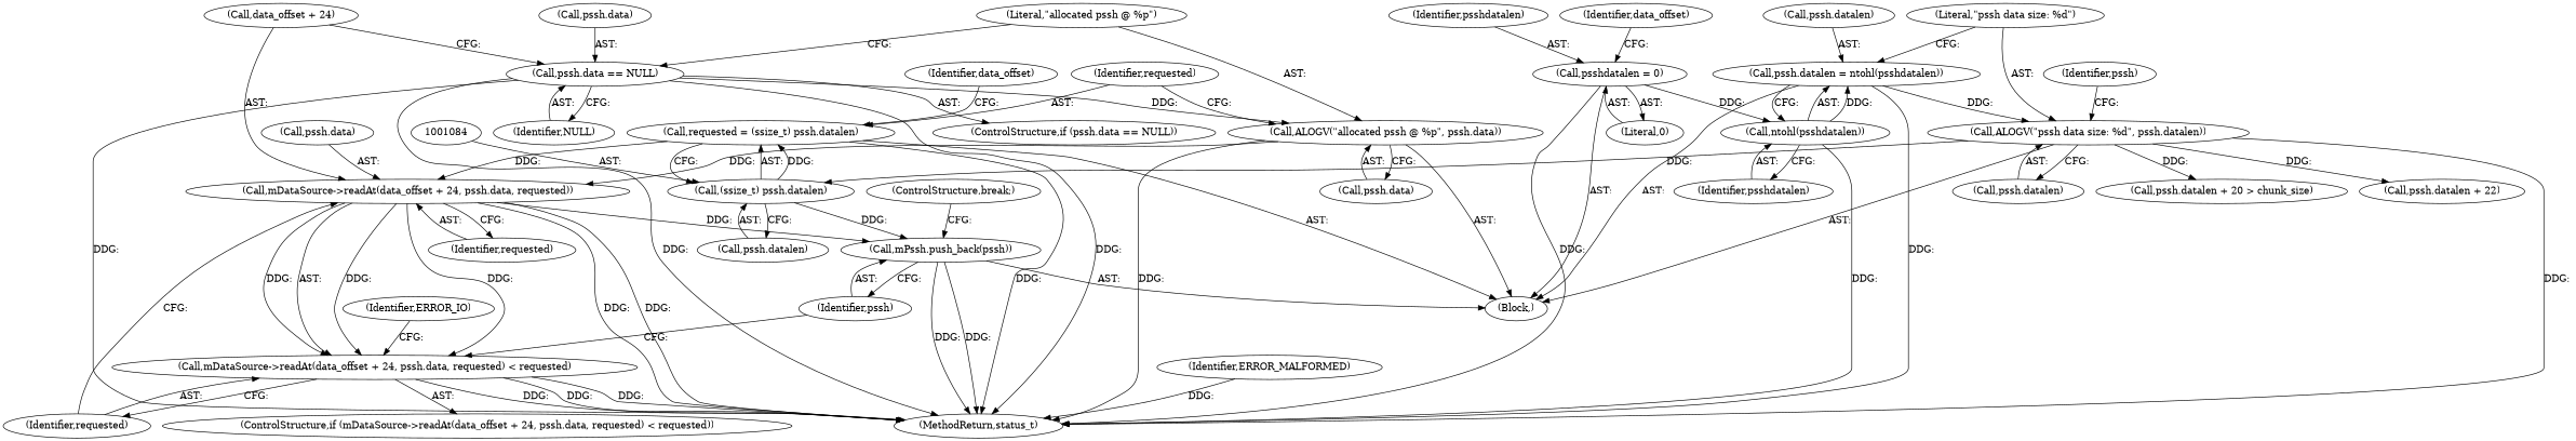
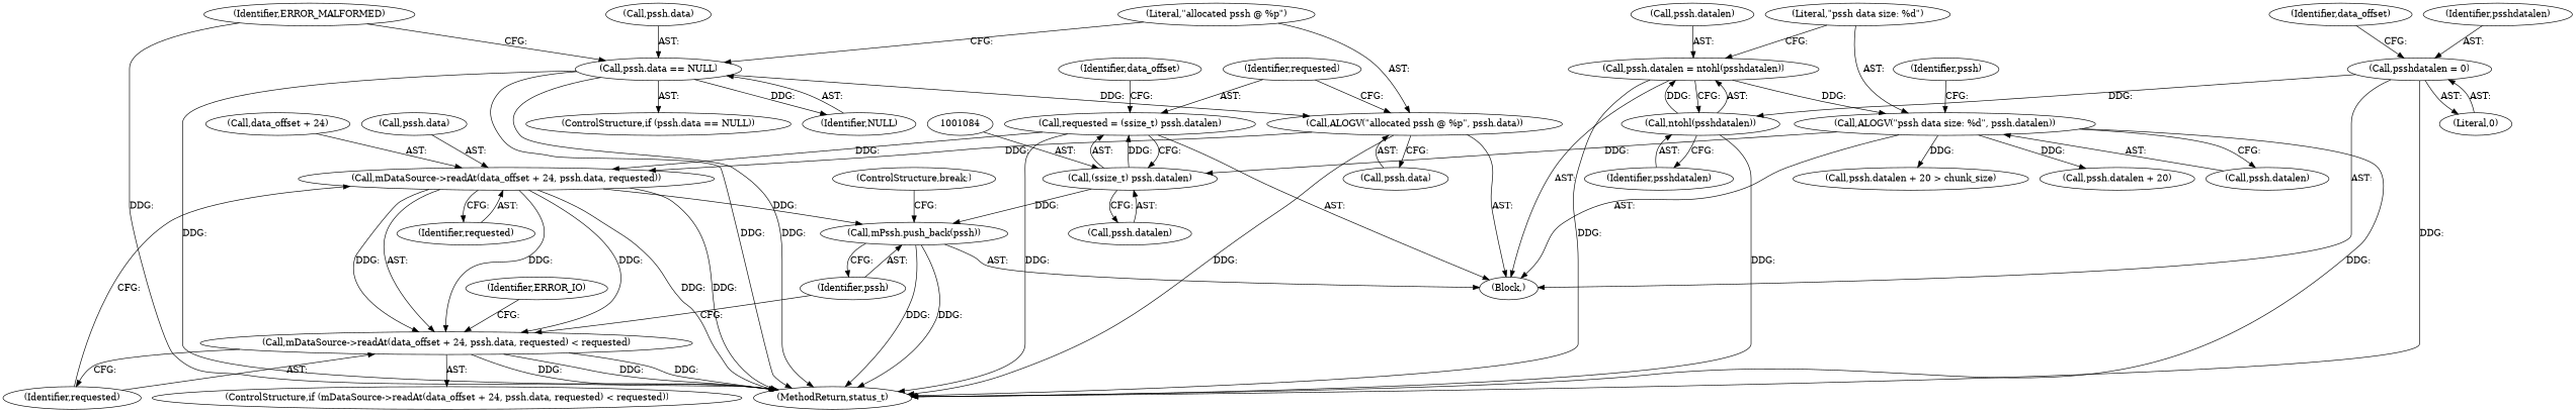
  digraph {
    fontname="DejaVu Serif"
    node [fontname="DejaVu Serif"]
    edge [fontname="DejaVu Serif"]
    n1 [label="(Call,mDataSource->readAt(data_offset + 24, pssh.data, requested))"]
    n2 [label="(Call,mDataSource->readAt(data_offset + 24, pssh.data, requested) < requested)"]
    n3 [label="(Call,mPssh.push_back(pssh))"]
    n4 [label="(Identifier,requested)"]
    n5 [label="(MethodReturn,status_t)"]
    n6 [label="(Identifier,requested)"]
    n7 [label="(ControlStructure,if (mDataSource->readAt(data_offset + 24, pssh.data, requested) < requested))"]
    n8 [label="(Block,)"]
    n9 [label="(Identifier,pssh)"]
    n10 [label="(Call,ALOGV(\"allocated pssh @ %p\", pssh.data))"]
    n11 [label="(Call,pssh.data)"]
    n12 [label="(Call,pssh.data == NULL)"]
    n13 [label="(ControlStructure,if (pssh.data == NULL))"]
    n14 [label="(Identifier,NULL)"]
    n15 [label="(Call,requested = (ssize_t) pssh.datalen)"]
    n16 [label="(Call,(ssize_t) pssh.datalen)"]
    n17 [label="(Call,pssh.datalen)"]
    n18 [label="(Call,ALOGV(\"pssh data size: %d\", pssh.datalen))"]
    n19 [label="(Call,pssh.datalen)"]
    n20 [label="(Call,pssh.datalen + 20 > chunk_size)"]
-   n21 [label="(Call,pssh.datalen + 22)"]
+   n21 [label="(Call,pssh.datalen + 20)"]
    n22 [label="(Call,pssh.datalen = ntohl(psshdatalen))"]
    n23 [label="(Call,ntohl(psshdatalen))"]
    n24 [label="(Identifier,psshdatalen)"]
    n25 [label="(Call,psshdatalen = 0)"]
    n26 [label="(Literal,0)"]
    n27 [label="(Identifier,ERROR_MALFORMED)"]
    n28 [label="(Identifier,data_offset)"]
    n29 [label="(Call,pssh.data)"]
    n30 [label="(Call,data_offset + 24)"]
    n31 [label="(Identifier,data_offset)"]
    n32 [label="(Call,pssh.data)"]
    n33 [label="(Identifier,ERROR_IO)"]
    n34 [label="(ControlStructure,break;)"]
    n35 [label="(Identifier,pssh)"]
    n36 [label="(Identifier,psshdatalen)"]
    n37 [label="(Identifier,requested)"]
    n38 [label="(Literal,\"allocated pssh @ %p\")"]
    n39 [label="(Call,pssh.datalen)"]
    n40 [label="(Literal,\"pssh data size: %d\")"]
    1001084
    n1 -> n2 [label="AST: "]
    n1 -> n2 [label="DDG: "]
    n1 -> n2 [label="DDG: "]
    n1 -> n2 [label="DDG: "]
    n1 -> n3 [label="DDG: "]
    n1 -> n4 [label="CFG: "]
    n1 -> n5 [label="DDG: "]
    n1 -> n5 [label="DDG: "]
    n2 -> n5 [label="DDG: "]
    n2 -> n5 [label="DDG: "]
    n2 -> n5 [label="DDG: "]
    n2 -> n6 [label="CFG: "]
    n2 -> n7 [label="AST: "]
    n3 -> n5 [label="DDG: "]
    n3 -> n5 [label="DDG: "]
    n3 -> n8 [label="AST: "]
    n3 -> n9 [label="CFG: "]
    n4 -> n1 [label="AST: "]
    n6 -> n1 [label="CFG: "]
    n6 -> n2 [label="AST: "]
    n9 -> n2 [label="CFG: "]
    n9 -> n3 [label="AST: "]
    n10 -> n1 [label="DDG: "]
    n10 -> n5 [label="DDG: "]
    n10 -> n8 [label="AST: "]
    n10 -> n11 [label="CFG: "]
    n11 -> n10 [label="AST: "]
    n12 -> n5 [label="DDG: "]
    n12 -> n5 [label="DDG: "]
    n12 -> n5 [label="DDG: "]
    n12 -> n10 [label="DDG: "]
    n12 -> n13 [label="AST: "]
-   n12 -> n14 [label="CFG: "]
+   n12 -> n14 [label="DDG: "]
    n14 -> n12 [label="AST: "]
    n15 -> n1 [label="DDG: "]
    n15 -> n5 [label="DDG: "]
    n15 -> n8 [label="AST: "]
    n15 -> n16 [label="CFG: "]
    n16 -> n3 [label="DDG: "]
    n16 -> n15 [label="AST: "]
    n16 -> n15 [label="DDG: "]
    n16 -> n17 [label="CFG: "]
    n17 -> n16 [label="AST: "]
    n18 -> n5 [label="DDG: "]
    n18 -> n8 [label="AST: "]
    n18 -> n16 [label="DDG: "]
    n18 -> n19 [label="CFG: "]
    n18 -> n20 [label="DDG: "]
    n18 -> n21 [label="DDG: "]
    n19 -> n18 [label="AST: "]
    n22 -> n5 [label="DDG: "]
    n22 -> n8 [label="AST: "]
    n22 -> n18 [label="DDG: "]
    n22 -> n23 [label="CFG: "]
    n23 -> n5 [label="DDG: "]
    n23 -> n22 [label="AST: "]
    n23 -> n22 [label="DDG: "]
    n23 -> n24 [label="CFG: "]
    n24 -> n23 [label="AST: "]
    n25 -> n5 [label="DDG: "]
    n25 -> n8 [label="AST: "]
    n25 -> n23 [label="DDG: "]
    n25 -> n26 [label="AST: "]
    n26 -> n25 [label="AST: "]
    n27 -> n5 [label="DDG: "]
-   n30 -> n12 [label="CFG: "]
+   n27 -> n12 [label="CFG: "]
    n28 -> n25 [label="CFG: "]
    n29 -> n12 [label="AST: "]
    n30 -> n1 [label="AST: "]
    n31 -> n15 [label="CFG: "]
    n32 -> n1 [label="AST: "]
    n33 -> n2 [label="CFG: "]
    n34 -> n3 [label="CFG: "]
    n35 -> n18 [label="CFG: "]
    n36 -> n25 [label="AST: "]
    n37 -> n10 [label="CFG: "]
    n37 -> n15 [label="AST: "]
    n38 -> n10 [label="AST: "]
    n38 -> n12 [label="CFG: "]
    n39 -> n22 [label="AST: "]
    n40 -> n18 [label="AST: "]
    n40 -> n22 [label="CFG: "]
    1001084 -> n16 [label="AST: "]
  }
